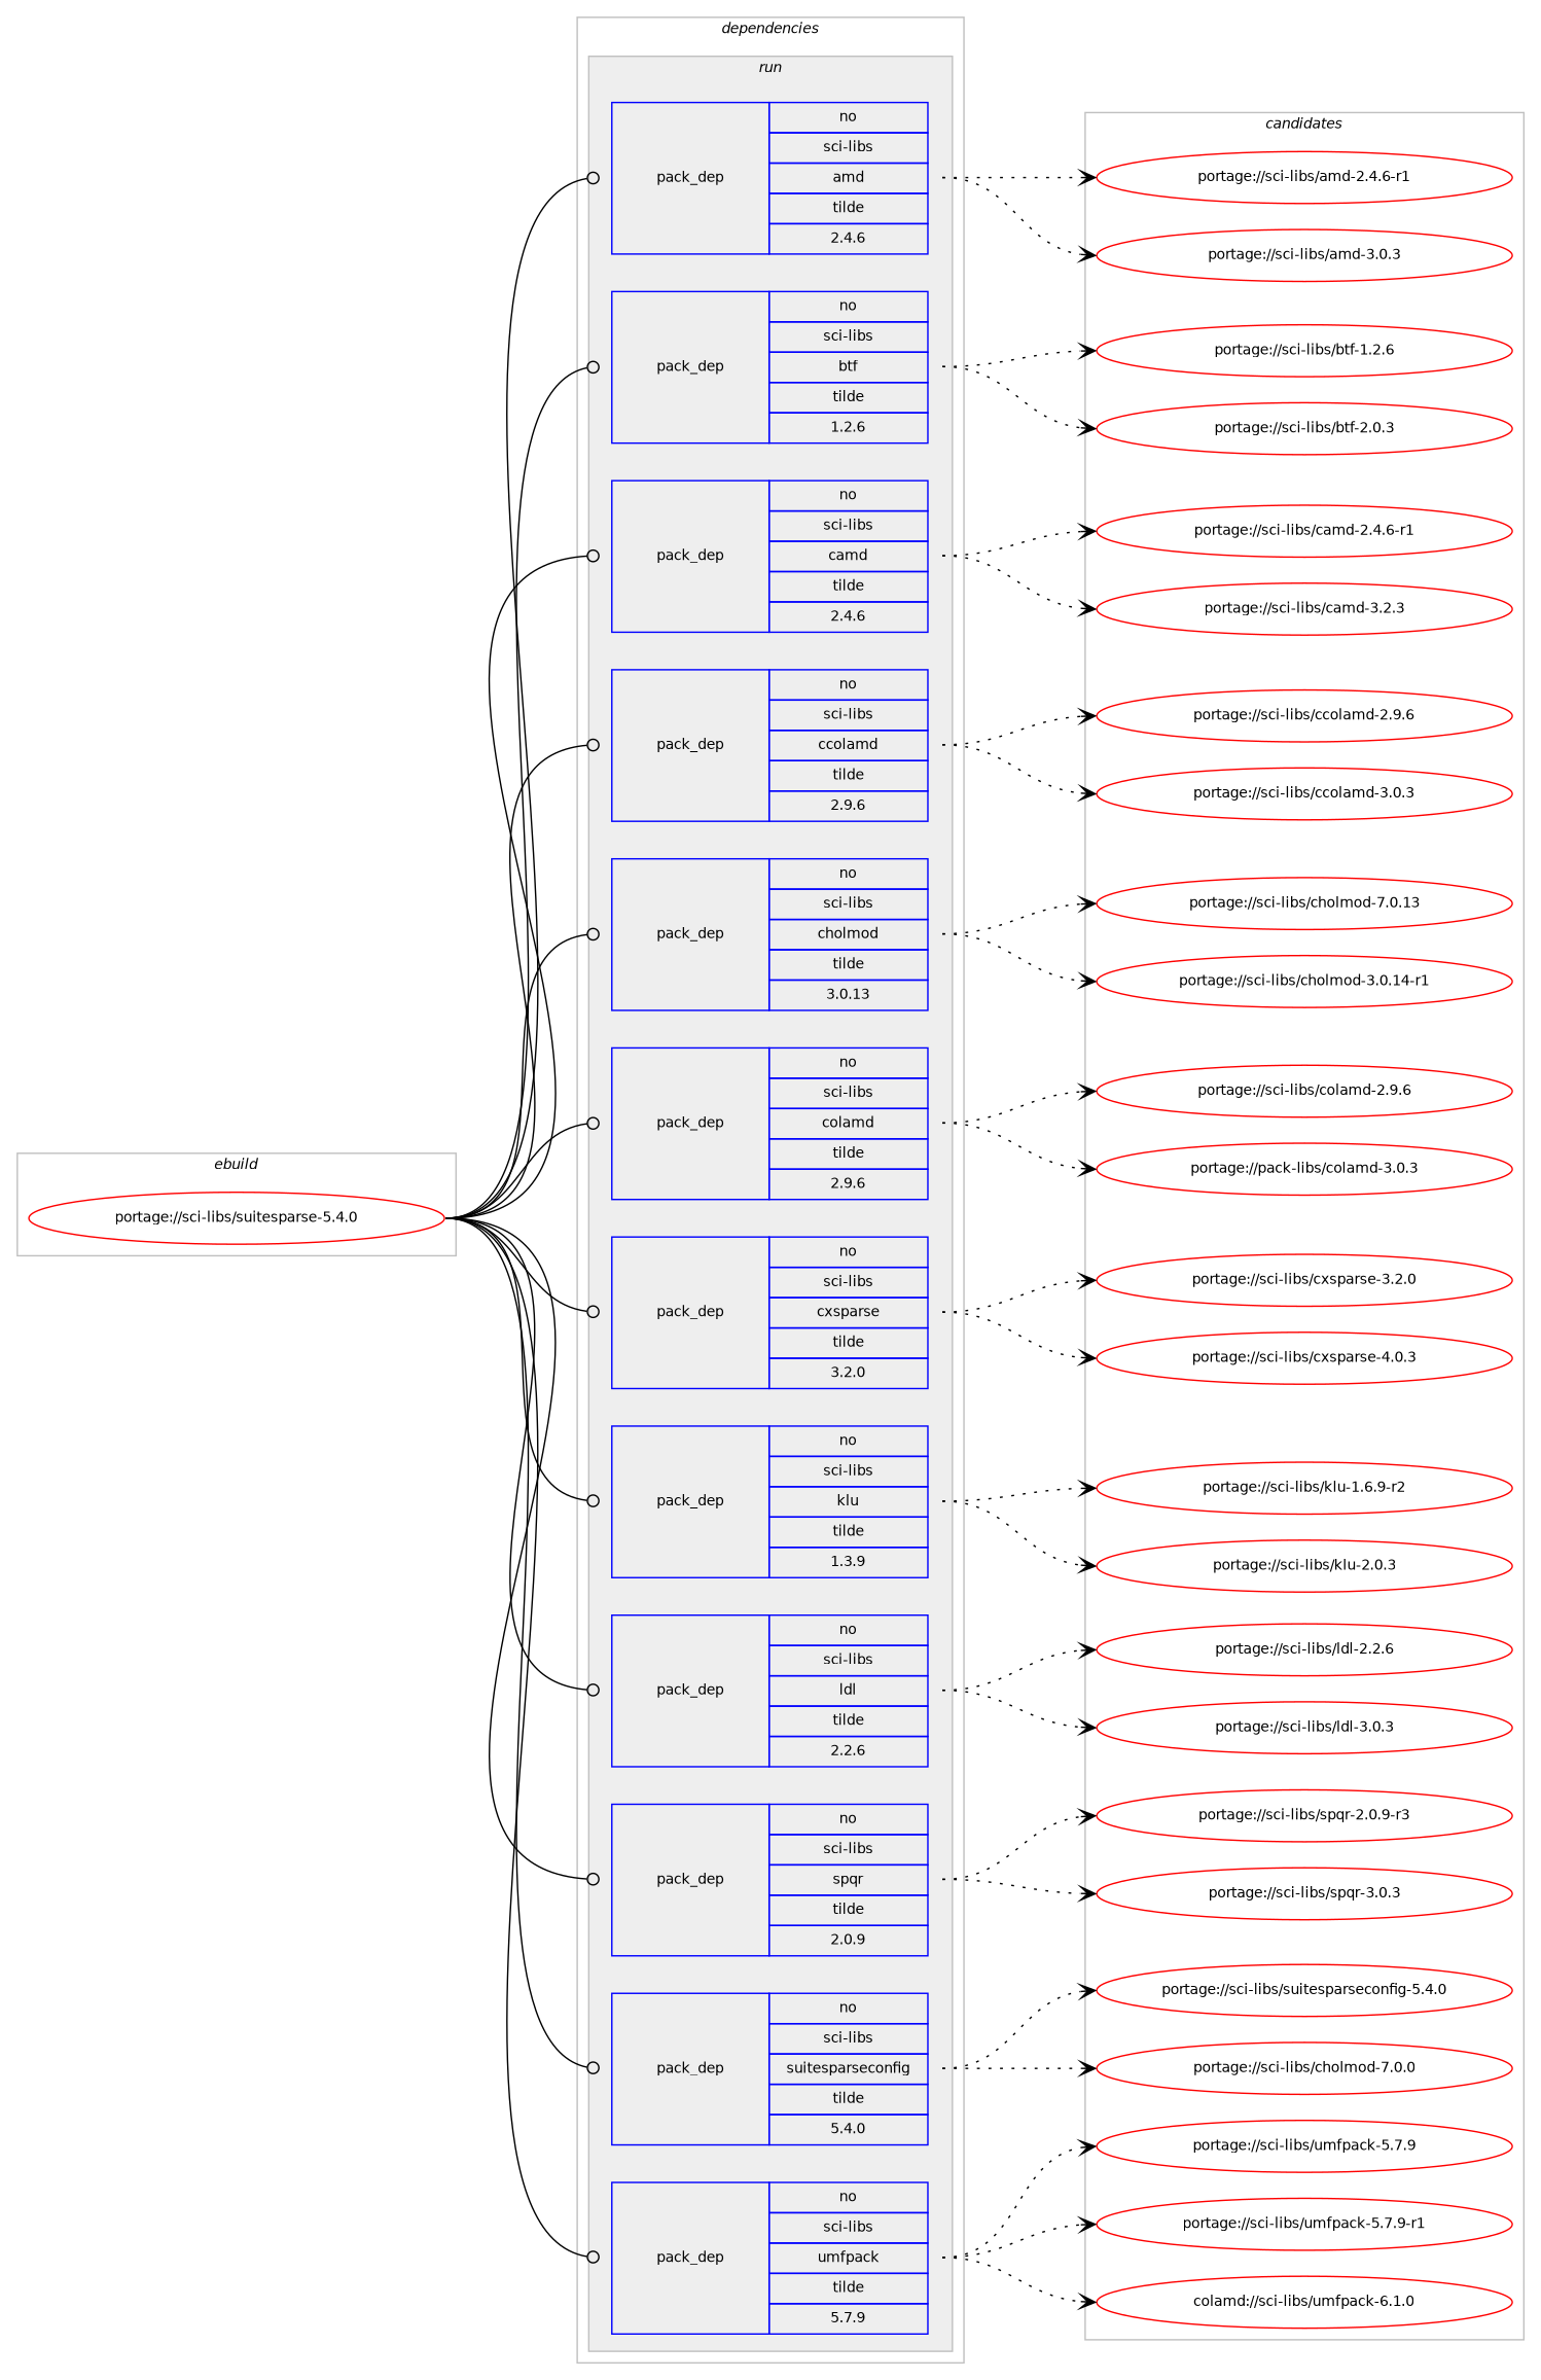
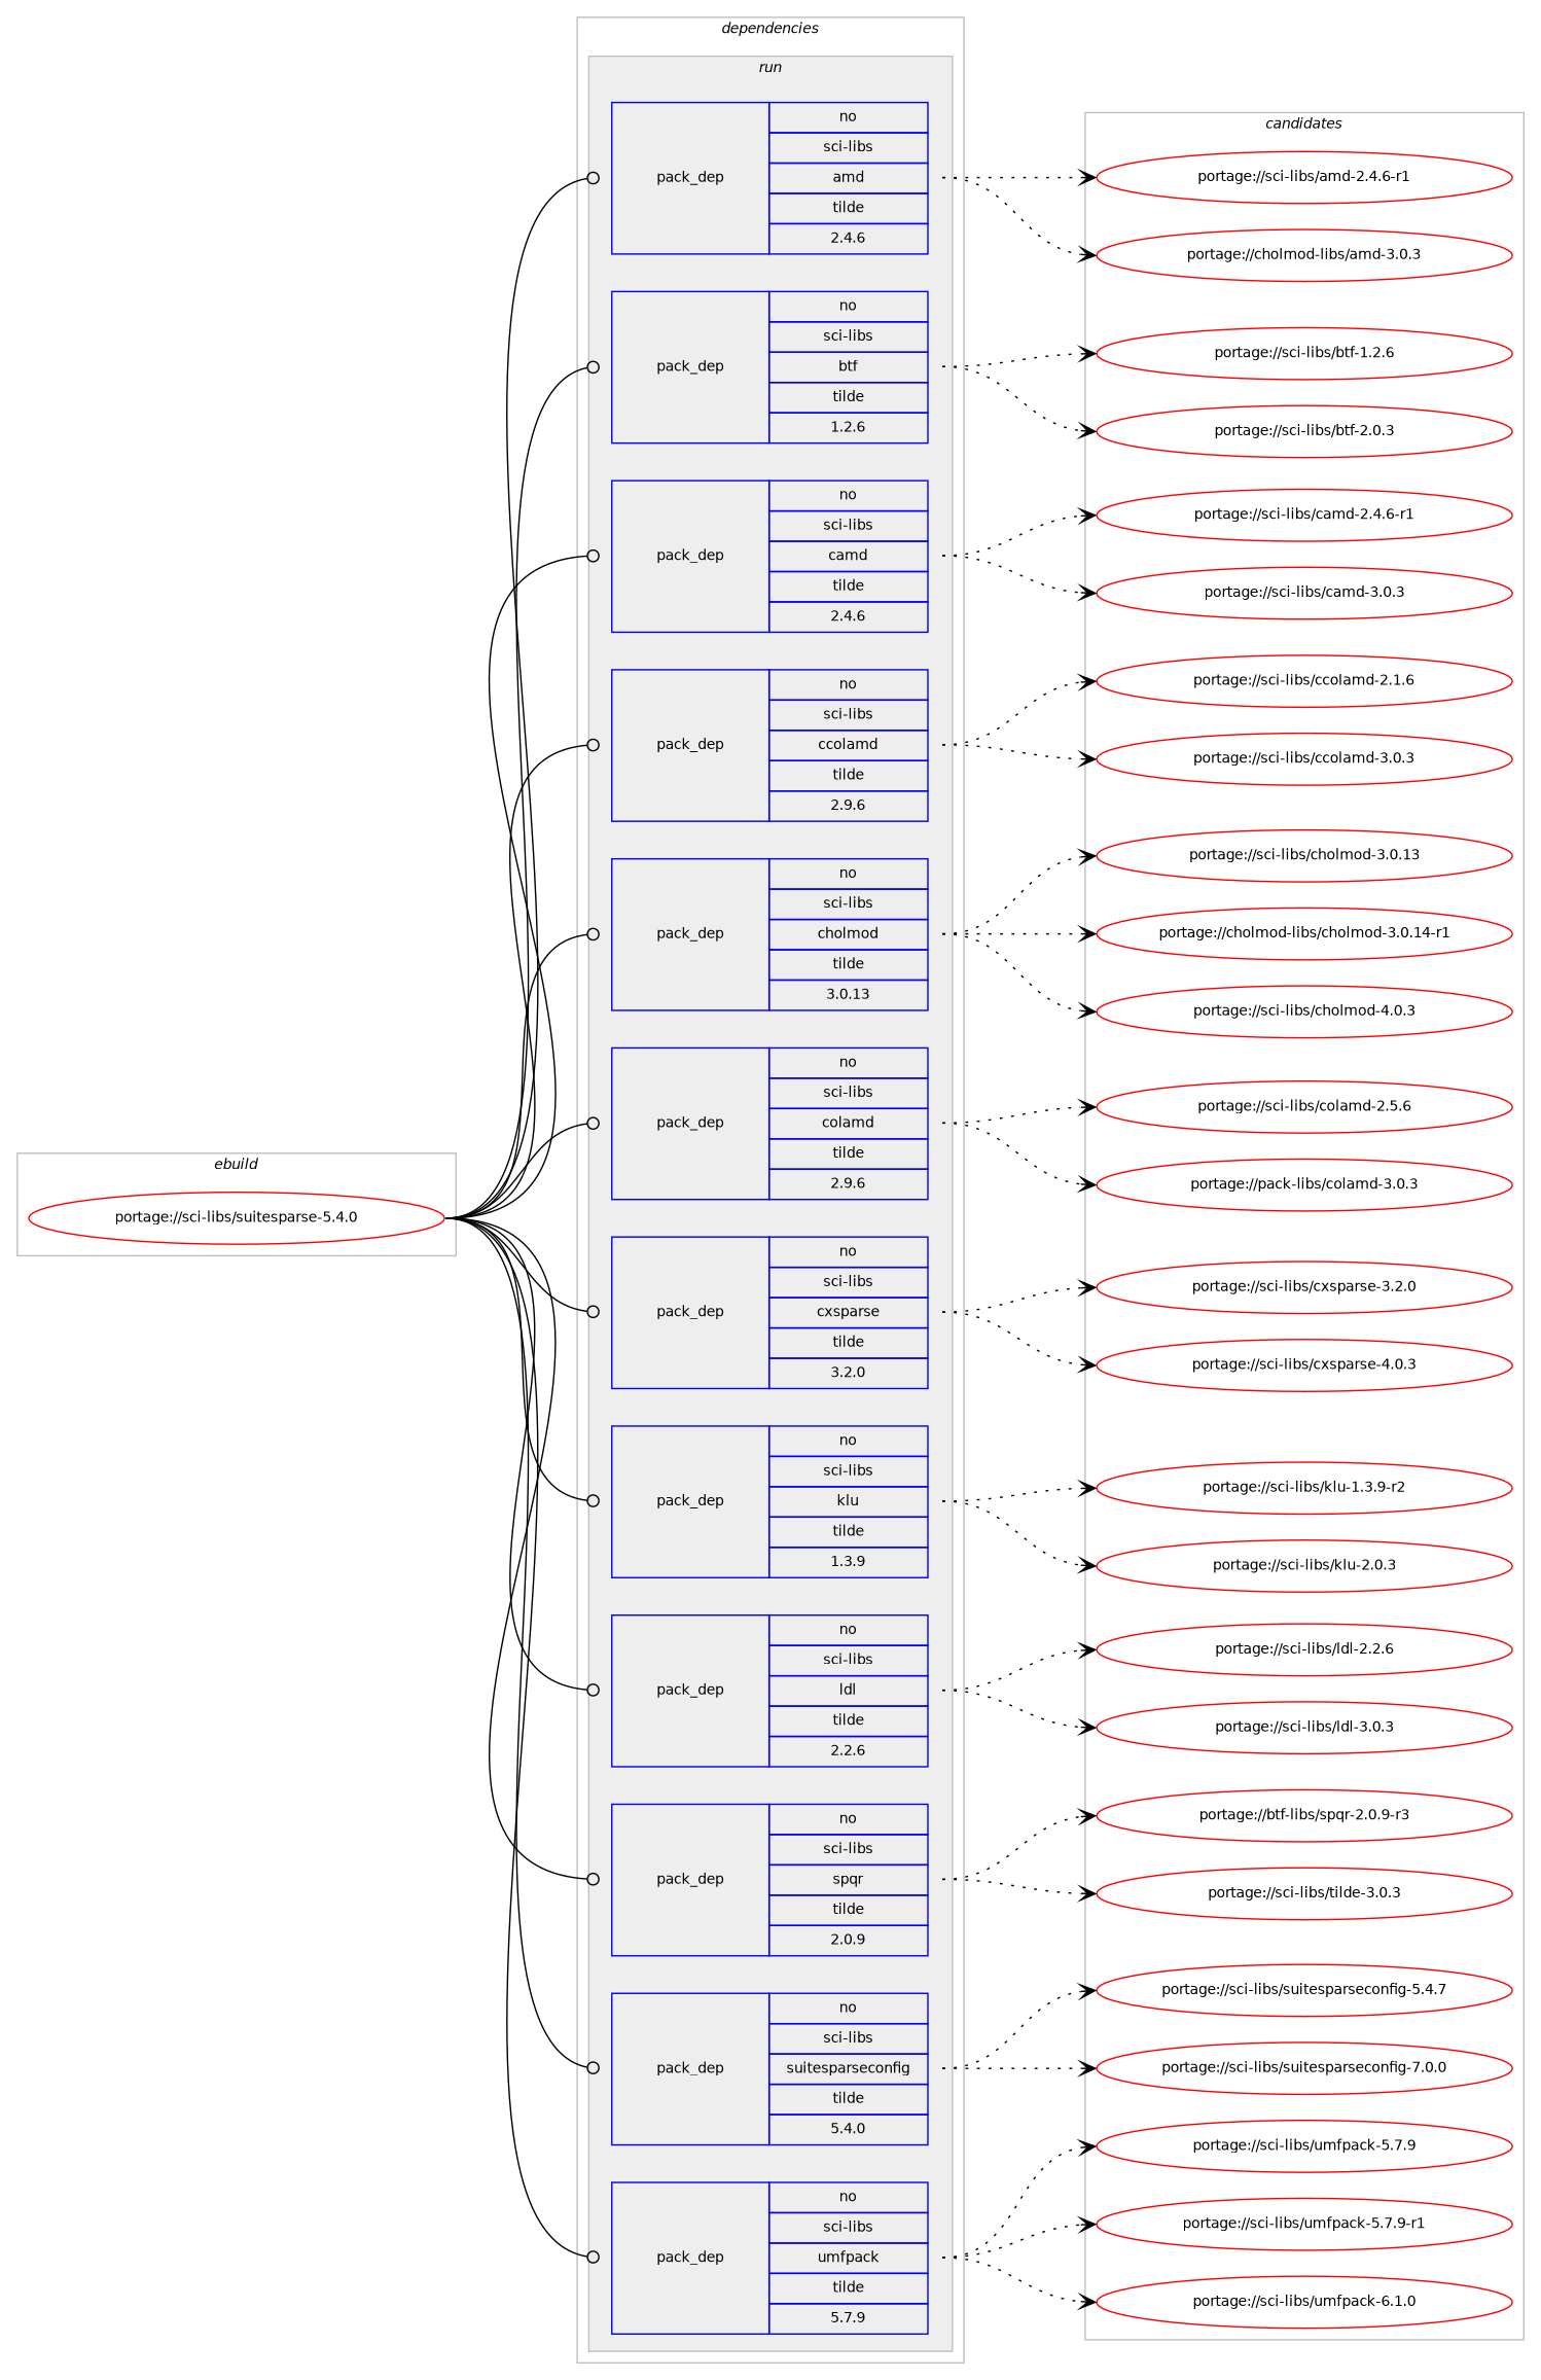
  digraph {
    compound=true
    concentrate=true
    fontname=Helvetica
    fontsize=10
    newrank=true
    rankdir=LR
    ranksep=1.5
    node [color=red fontname=Helvetica fontsize=10]
    edge [arrowhead=vee headport=w style=dotted tailport=e weight=100]
    n1 [label="portage://sci-libs/suitesparse-5.4.0" width=4]
    n2 [color=blue label=<<TABLE BORDER="0" CELLBORDER="1" CELLSPACING="0" CELLPADDING="4" WIDTH="220"><TR><TD ROWSPAN="6" CELLPADDING="30">pack_dep</TD></TR><TR><TD WIDTH="110">no</TD></TR><TR><TD>sci-libs</TD></TR><TR><TD>amd</TD></TR><TR><TD>tilde</TD></TR><TR><TD>2.4.6</TD></TR></TABLE>> shape=none]
    n3 [color=blue label=<<TABLE BORDER="0" CELLBORDER="1" CELLSPACING="0" CELLPADDING="4" WIDTH="220"><TR><TD ROWSPAN="6" CELLPADDING="30">pack_dep</TD></TR><TR><TD WIDTH="110">no</TD></TR><TR><TD>sci-libs</TD></TR><TR><TD>btf</TD></TR><TR><TD>tilde</TD></TR><TR><TD>1.2.6</TD></TR></TABLE>> shape=none]
    n4 [color=blue label=<<TABLE BORDER="0" CELLBORDER="1" CELLSPACING="0" CELLPADDING="4" WIDTH="220"><TR><TD ROWSPAN="6" CELLPADDING="30">pack_dep</TD></TR><TR><TD WIDTH="110">no</TD></TR><TR><TD>sci-libs</TD></TR><TR><TD>camd</TD></TR><TR><TD>tilde</TD></TR><TR><TD>2.4.6</TD></TR></TABLE>> shape=none]
    n5 [color=blue label=<<TABLE BORDER="0" CELLBORDER="1" CELLSPACING="0" CELLPADDING="4" WIDTH="220"><TR><TD ROWSPAN="6" CELLPADDING="30">pack_dep</TD></TR><TR><TD WIDTH="110">no</TD></TR><TR><TD>sci-libs</TD></TR><TR><TD>ccolamd</TD></TR><TR><TD>tilde</TD></TR><TR><TD>2.9.6</TD></TR></TABLE>> shape=none]
    n6 [color=blue label=<<TABLE BORDER="0" CELLBORDER="1" CELLSPACING="0" CELLPADDING="4" WIDTH="220"><TR><TD ROWSPAN="6" CELLPADDING="30">pack_dep</TD></TR><TR><TD WIDTH="110">no</TD></TR><TR><TD>sci-libs</TD></TR><TR><TD>cholmod</TD></TR><TR><TD>tilde</TD></TR><TR><TD>3.0.13</TD></TR></TABLE>> shape=none]
    n7 [color=blue label=<<TABLE BORDER="0" CELLBORDER="1" CELLSPACING="0" CELLPADDING="4" WIDTH="220"><TR><TD ROWSPAN="6" CELLPADDING="30">pack_dep</TD></TR><TR><TD WIDTH="110">no</TD></TR><TR><TD>sci-libs</TD></TR><TR><TD>colamd</TD></TR><TR><TD>tilde</TD></TR><TR><TD>2.9.6</TD></TR></TABLE>> shape=none]
    n8 [color=blue label=<<TABLE BORDER="0" CELLBORDER="1" CELLSPACING="0" CELLPADDING="4" WIDTH="220"><TR><TD ROWSPAN="6" CELLPADDING="30">pack_dep</TD></TR><TR><TD WIDTH="110">no</TD></TR><TR><TD>sci-libs</TD></TR><TR><TD>cxsparse</TD></TR><TR><TD>tilde</TD></TR><TR><TD>3.2.0</TD></TR></TABLE>> shape=none]
    n9 [color=blue label=<<TABLE BORDER="0" CELLBORDER="1" CELLSPACING="0" CELLPADDING="4" WIDTH="220"><TR><TD ROWSPAN="6" CELLPADDING="30">pack_dep</TD></TR><TR><TD WIDTH="110">no</TD></TR><TR><TD>sci-libs</TD></TR><TR><TD>klu</TD></TR><TR><TD>tilde</TD></TR><TR><TD>1.3.9</TD></TR></TABLE>> shape=none]
    n10 [color=blue label=<<TABLE BORDER="0" CELLBORDER="1" CELLSPACING="0" CELLPADDING="4" WIDTH="220"><TR><TD ROWSPAN="6" CELLPADDING="30">pack_dep</TD></TR><TR><TD WIDTH="110">no</TD></TR><TR><TD>sci-libs</TD></TR><TR><TD>ldl</TD></TR><TR><TD>tilde</TD></TR><TR><TD>2.2.6</TD></TR></TABLE>> shape=none]
    n11 [color=blue label=<<TABLE BORDER="0" CELLBORDER="1" CELLSPACING="0" CELLPADDING="4" WIDTH="220"><TR><TD ROWSPAN="6" CELLPADDING="30">pack_dep</TD></TR><TR><TD WIDTH="110">no</TD></TR><TR><TD>sci-libs</TD></TR><TR><TD>spqr</TD></TR><TR><TD>tilde</TD></TR><TR><TD>2.0.9</TD></TR></TABLE>> shape=none]
    n12 [color=blue label=<<TABLE BORDER="0" CELLBORDER="1" CELLSPACING="0" CELLPADDING="4" WIDTH="220"><TR><TD ROWSPAN="6" CELLPADDING="30">pack_dep</TD></TR><TR><TD WIDTH="110">no</TD></TR><TR><TD>sci-libs</TD></TR><TR><TD>suitesparseconfig</TD></TR><TR><TD>tilde</TD></TR><TR><TD>5.4.0</TD></TR></TABLE>> shape=none]
    n13 [color=blue label=<<TABLE BORDER="0" CELLBORDER="1" CELLSPACING="0" CELLPADDING="4" WIDTH="220"><TR><TD ROWSPAN="6" CELLPADDING="30">pack_dep</TD></TR><TR><TD WIDTH="110">no</TD></TR><TR><TD>sci-libs</TD></TR><TR><TD>umfpack</TD></TR><TR><TD>tilde</TD></TR><TR><TD>5.7.9</TD></TR></TABLE>> shape=none]
    n14 [label="portage://sci-libs/amd-2.4.6-r1" width=4]
-   n15 [label="portage://sci-libs/amd-3.0.3" width=4]
+   n15 [label="portage://cholmod-libs/amd-3.0.3" width=4]
    n16 [label="portage://sci-libs/btf-1.2.6" width=4]
    n17 [label="portage://sci-libs/btf-2.0.3" width=4]
    n18 [label="portage://sci-libs/camd-2.4.6-r1" width=4]
-   n19 [label="portage://sci-libs/camd-3.2.3" width=4]
-   n20 [label="portage://sci-libs/ccolamd-2.9.6" width=4]
+   n19 [label="portage://sci-libs/camd-3.0.3" width=4]
+   n20 [label="portage://sci-libs/ccolamd-2.1.6" width=4]
    n21 [label="portage://sci-libs/ccolamd-3.0.3" width=4]
-   n22 [label="portage://sci-libs/cholmod-7.0.13" width=4]
-   n23 [label="portage://sci-libs/cholmod-3.0.14-r1" width=4]
-   n25 [label="portage://sci-libs/colamd-2.9.6" width=4]
+   n22 [label="portage://sci-libs/cholmod-3.0.13" width=4]
+   n23 [label="portage://cholmod-libs/cholmod-3.0.14-r1" width=4]
+   n24 [label="portage://sci-libs/cholmod-4.0.3" width=4]
+   n25 [label="portage://sci-libs/colamd-2.5.6" width=4]
    n26 [label="portage://pack-libs/colamd-3.0.3" width=4]
    n27 [label="portage://sci-libs/cxsparse-3.2.0" width=4]
    n28 [label="portage://sci-libs/cxsparse-4.0.3" width=4]
-   n29 [label="portage://sci-libs/klu-1.6.9-r2" width=4]
+   n29 [label="portage://sci-libs/klu-1.3.9-r2" width=4]
    n30 [label="portage://sci-libs/klu-2.0.3" width=4]
    n31 [label="portage://sci-libs/ldl-2.2.6" width=4]
    n32 [label="portage://sci-libs/ldl-3.0.3" width=4]
-   n33 [label="portage://sci-libs/spqr-2.0.9-r3" width=4]
-   n34 [label="portage://sci-libs/spqr-3.0.3" width=4]
-   n35 [label="portage://sci-libs/suitesparseconfig-5.4.0" width=4]
-   n36 [label="portage://sci-libs/cholmod-7.0.0" width=4]
+   n33 [label="portage://btf-libs/spqr-2.0.9-r3" width=4]
+   n34 [label="portage://sci-libs/tilde-3.0.3" width=4]
+   n35 [label="portage://sci-libs/suitesparseconfig-5.4.7" width=4]
+   n36 [label="portage://sci-libs/suitesparseconfig-7.0.0" width=4]
    n37 [label="portage://sci-libs/umfpack-5.7.9" width=4]
    n38 [label="portage://sci-libs/umfpack-5.7.9-r1" width=4]
-   n39 [label="colamd://sci-libs/umfpack-6.1.0" width=4]
+   n39 [label="portage://sci-libs/umfpack-6.1.0" width=4]
    subgraph cluster_1 {
      color=gray
      label=<<i>ebuild</i>>
      rank=same
      n1
    }
    subgraph cluster_2 {
      color=gray
      label=<<i>dependencies</i>>
      subgraph cluster_3 {
        color=gray
        fillcolor="#eeeeee"
        label=<<i>compile</i>>
        style=filled
      }
      subgraph cluster_4 {
        color=gray
        fillcolor="#eeeeee"
        label=<<i>compile and run</i>>
        style=filled
      }
      subgraph cluster_5 {
        color=gray
        fillcolor="#eeeeee"
        label=<<i>run</i>>
        style=filled
        subgraph sub_6 {
          color=gray
          fillcolor="#eeeeee"
          label=<<i>run</i>>
          style=filled
          n2
        }
        subgraph sub_7 {
          color=gray
          fillcolor="#eeeeee"
          label=<<i>run</i>>
          style=filled
          n3
        }
        subgraph sub_8 {
          color=gray
          fillcolor="#eeeeee"
          label=<<i>run</i>>
          style=filled
          n4
        }
        subgraph sub_9 {
          color=gray
          fillcolor="#eeeeee"
          label=<<i>run</i>>
          style=filled
          n5
        }
        subgraph sub_10 {
          color=gray
          fillcolor="#eeeeee"
          label=<<i>run</i>>
          style=filled
          n6
        }
        subgraph sub_11 {
          color=gray
          fillcolor="#eeeeee"
          label=<<i>run</i>>
          style=filled
          n7
        }
        subgraph sub_12 {
          color=gray
          fillcolor="#eeeeee"
          label=<<i>run</i>>
          style=filled
          n8
        }
        subgraph sub_13 {
          color=gray
          fillcolor="#eeeeee"
          label=<<i>run</i>>
          style=filled
          n9
        }
        subgraph sub_14 {
          color=gray
          fillcolor="#eeeeee"
          label=<<i>run</i>>
          style=filled
          n10
        }
        subgraph sub_15 {
          color=gray
          fillcolor="#eeeeee"
          label=<<i>run</i>>
          style=filled
          n11
        }
        subgraph sub_16 {
          color=gray
          fillcolor="#eeeeee"
          label=<<i>run</i>>
          style=filled
          n12
        }
        subgraph sub_17 {
          color=gray
          fillcolor="#eeeeee"
          label=<<i>run</i>>
          style=filled
          n13
        }
      }
    }
    subgraph cluster_18 {
      color=gray
      label=<<i>candidates</i>>
      rank=same
      subgraph sub_19 {
        color=black
        label=<<i>candidates</i>>
        nodesep=1
        rank=same
        n14
        n15
      }
      subgraph sub_20 {
        color=black
        label=<<i>candidates</i>>
        nodesep=1
        rank=same
        n16
        n17
      }
      subgraph sub_21 {
        color=black
        label=<<i>candidates</i>>
        nodesep=1
        rank=same
        n18
        n19
      }
      subgraph sub_22 {
        color=black
        label=<<i>candidates</i>>
        nodesep=1
        rank=same
        n20
        n21
      }
      subgraph sub_23 {
        color=black
        label=<<i>candidates</i>>
        nodesep=1
        rank=same
        n22
        n23
+       n24
      }
      subgraph sub_24 {
        color=black
        label=<<i>candidates</i>>
        nodesep=1
        rank=same
        n25
        n26
      }
      subgraph sub_25 {
        color=black
        label=<<i>candidates</i>>
        nodesep=1
        rank=same
        n27
        n28
      }
      subgraph sub_26 {
        color=black
        label=<<i>candidates</i>>
        nodesep=1
        rank=same
        n29
        n30
      }
      subgraph sub_27 {
        color=black
        label=<<i>candidates</i>>
        nodesep=1
        rank=same
        n31
        n32
      }
      subgraph sub_28 {
        color=black
        label=<<i>candidates</i>>
        nodesep=1
        rank=same
        n33
        n34
      }
      subgraph sub_29 {
        color=black
        label=<<i>candidates</i>>
        nodesep=1
        rank=same
        n35
        n36
      }
      subgraph sub_30 {
        color=black
        label=<<i>candidates</i>>
        nodesep=1
        rank=same
        n37
        n38
        n39
      }
    }
    n1 -> n2 [arrowhead=odot style=solid weight=20]
    n1 -> n3 [arrowhead=odot style=solid weight=20]
    n1 -> n4 [arrowhead=odot style=solid weight=20]
    n1 -> n5 [arrowhead=odot style=solid weight=20]
    n1 -> n6 [arrowhead=odot style=solid weight=20]
    n1 -> n7 [arrowhead=odot style=solid weight=20]
    n1 -> n8 [arrowhead=odot style=solid weight=20]
    n1 -> n9 [arrowhead=odot style=solid weight=20]
    n1 -> n10 [arrowhead=odot style=solid weight=20]
    n1 -> n11 [arrowhead=odot style=solid weight=20]
    n1 -> n12 [arrowhead=odot style=solid weight=20]
    n1 -> n13 [arrowhead=odot style=solid weight=20]
    n2 -> n14
    n2 -> n15
    n3 -> n16
    n3 -> n17
    n4 -> n18
    n4 -> n19
    n5 -> n20
    n5 -> n21
    n6 -> n22
    n6 -> n23
+   n6 -> n24
    n7 -> n25
    n7 -> n26
    n8 -> n27
    n8 -> n28
    n9 -> n29
    n9 -> n30
    n10 -> n31
    n10 -> n32
    n11 -> n33
    n11 -> n34
    n12 -> n35
    n12 -> n36
    n13 -> n37
    n13 -> n38
    n13 -> n39
  }
